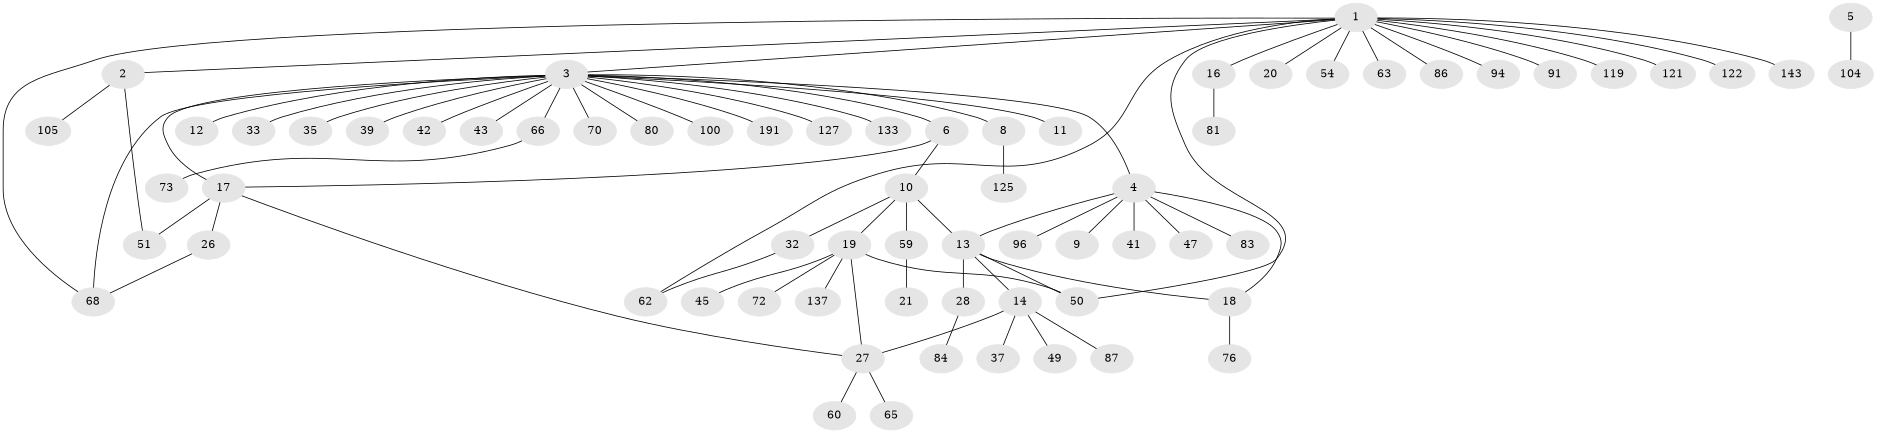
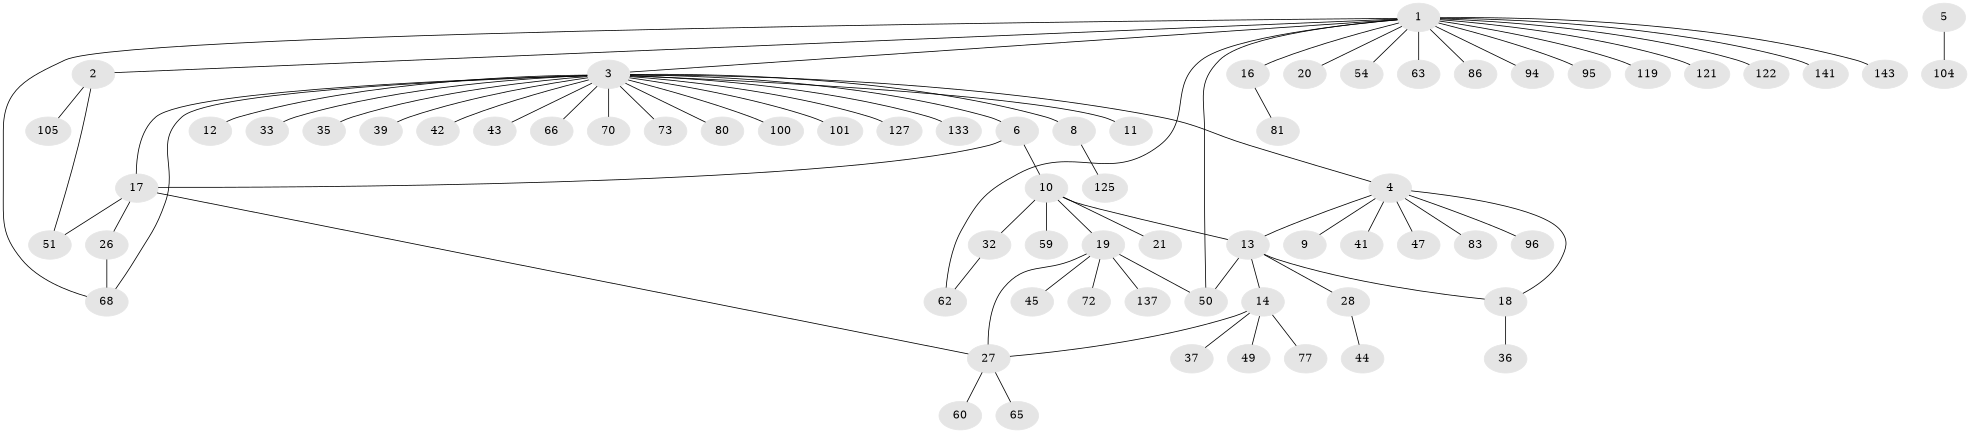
  graph {
    node [color=gray90 style=filled]
    1 [super="+7"]
    2
    3
    16 [super="+99+142+78+38"]
    20 [super="+111+34+57+31"]
    50 [super="+71+52"]
    54 [super="+97+117"]
    62
    63
    68 [super="+114+139"]
    86
    94
-   95 [label=91]
+   95
    119
    121
    122
+   141
    143
    51 [super="+56"]
    105
    4
    6
    8 [super="+48+30+134+82"]
    11
    12
    17 [super="+74+108+128+85+89+23+58+25"]
    33
    35 [super="+120+84+67"]
    39
    42
    43
    66
    70
    73
    80
    100
-   101 [label=191]
+   101
    127
    133
    5
    104
    81
    9 [super="+113"]
    13
    18 [super="+22+118+115+24"]
    41
    47
    83 [super="+132"]
    96
    10 [super="+15+112+123+126"]
    125
    27 [super="+53+90+109+110+87+107+46+36"]
    26 [super="+40"]
    14 [super="+29"]
    28
-   76
+   76 [label=36]
    19 [super="+61"]
    21
    32
    59
    45
    72
    137
    37
    49
-   77 [label=87]
-   44 [label=84]
+   77
+   44
    60 [super="+64"]
    65 [super="+75"]
    1 -- 2
    1 -- 3
    1 -- 16
    1 -- 20
    1 -- 50
    1 -- 54
    1 -- 62
    1 -- 63
    1 -- 68
    1 -- 86
    1 -- 94
    1 -- 95
    1 -- 119
    1 -- 121
    1 -- 122
+   1 -- 141
    1 -- 143
    2 -- 51
    2 -- 105
    3 -- 68
    3 -- 4
    3 -- 6
    3 -- 8
    3 -- 11
    3 -- 12
    3 -- 17 [weight=2]
    3 -- 33
    3 -- 35 [weight=2]
    3 -- 39
    3 -- 42
    3 -- 43
    3 -- 66
    3 -- 70
-   66 -- 73
+   3 -- 73
    3 -- 80
    3 -- 100
    3 -- 101
    3 -- 127
    3 -- 133
    16 -- 81
    4 -- 9
    4 -- 13
    4 -- 18
    4 -- 41
    4 -- 47
    4 -- 83
    4 -- 96
    6 -- 17
    6 -- 10
    8 -- 125
    17 -- 51
    17 -- 27
    17 -- 26
    5 -- 104
    13 -- 50
    13 -- 18
    13 -- 14
    13 -- 28
    18 -- 76
    10 -- 13
    10 -- 19
-   59 -- 21
+   10 -- 21
    10 -- 32
    10 -- 59
    27 -- 60
    27 -- 65
    26 -- 68
    14 -- 27
    14 -- 37
    14 -- 49
    14 -- 77
    28 -- 44
    19 -- 50
    19 -- 27
    19 -- 45
    19 -- 72
    19 -- 137
    32 -- 62
  }
